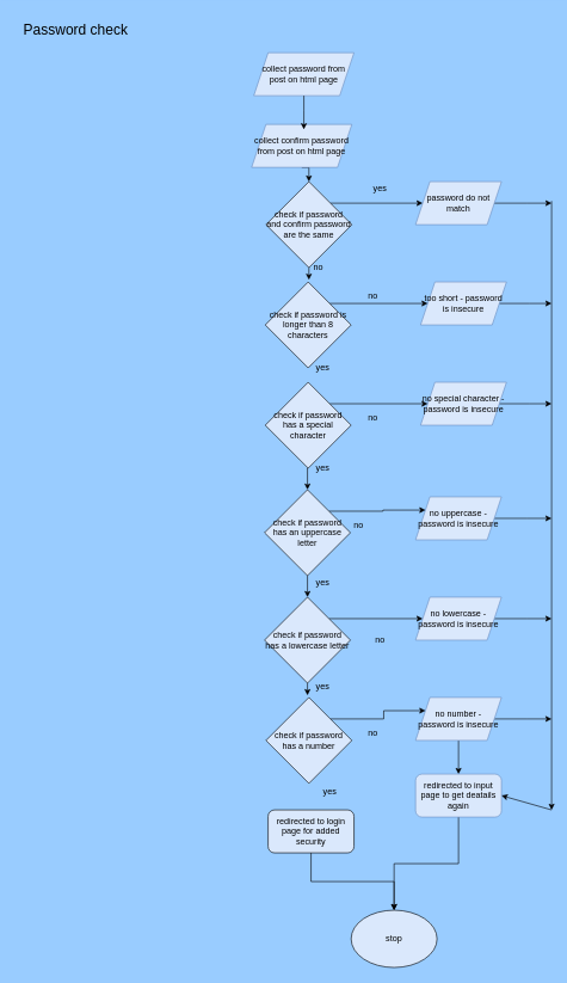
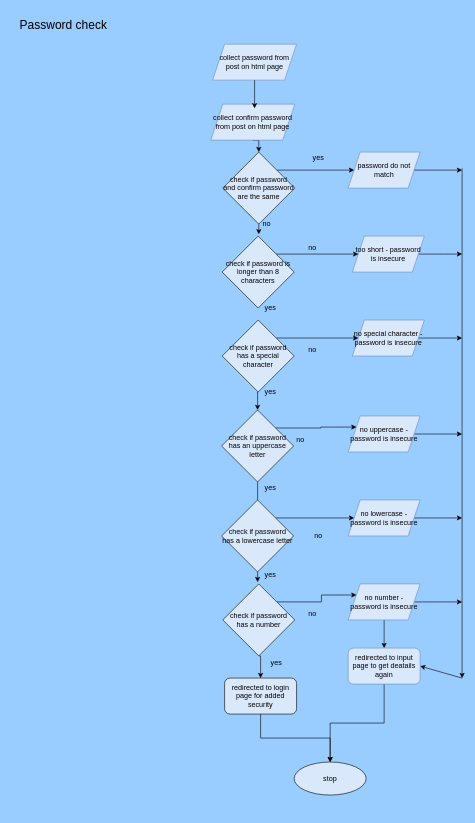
  <mxCell id="0" />
  <mxCell id="1" parent="0" />
  <mxCell id="2" value="&lt;font style=&quot;font-size: 20px;&quot;&gt;Password check&lt;/font&gt;" style="text;html=1;align=center;verticalAlign=middle;resizable=0;points=[];autosize=1;strokeColor=none;fillColor=none;" parent="1" vertex="1"><mxGeometry x="20" y="20" width="170" height="40" as="geometry" /></mxCell>
  <mxCell id="3" value="collect password from post on html page" style="shape=parallelogram;perimeter=parallelogramPerimeter;whiteSpace=wrap;html=1;fixedSize=1;fillColor=#dae8fc;strokeColor=#6c8ebf;" parent="1" vertex="1"><mxGeometry x="354" y="73" width="140" height="60" as="geometry" /></mxCell>
  <mxCell id="4" style="edgeStyle=orthogonalEdgeStyle;rounded=0;orthogonalLoop=1;jettySize=auto;html=1;exitX=1;exitY=0;exitDx=0;exitDy=0;entryX=0;entryY=0.5;entryDx=0;entryDy=0;fillColor=#dae8fc;strokeColor=#000000;" parent="1" source="5" target="7" edge="1"><mxGeometry relative="1" as="geometry" /></mxCell>
  <mxCell id="5" value="check if password is longer than 8 characters" style="rhombus;whiteSpace=wrap;html=1;fillColor=#dae8fc;strokeColor=#000000;" parent="1" vertex="1"><mxGeometry x="370" y="393" width="120" height="120" as="geometry" /></mxCell>
  <mxCell id="6" style="edgeStyle=orthogonalEdgeStyle;rounded=0;orthogonalLoop=1;jettySize=auto;html=1;exitX=1;exitY=0.5;exitDx=0;exitDy=0;" parent="1" source="7" edge="1"><mxGeometry relative="1" as="geometry"><mxPoint x="770" y="423" as="targetPoint" /></mxGeometry></mxCell>
  <mxCell id="7" value="too short - password is insecure" style="shape=parallelogram;perimeter=parallelogramPerimeter;whiteSpace=wrap;html=1;fixedSize=1;fillColor=#dae8fc;strokeColor=#6c8ebf;" parent="1" vertex="1"><mxGeometry x="587" y="393" width="120" height="60" as="geometry" /></mxCell>
  <mxCell id="8" style="edgeStyle=orthogonalEdgeStyle;rounded=0;orthogonalLoop=1;jettySize=auto;html=1;exitX=1;exitY=0;exitDx=0;exitDy=0;entryX=0;entryY=0.5;entryDx=0;entryDy=0;fillColor=#dae8fc;strokeColor=#000000;" parent="1" source="10" target="12" edge="1"><mxGeometry relative="1" as="geometry" /></mxCell>
  <mxCell id="9" style="edgeStyle=orthogonalEdgeStyle;rounded=0;orthogonalLoop=1;jettySize=auto;html=1;exitX=0.5;exitY=1;exitDx=0;exitDy=0;entryX=0.5;entryY=0;entryDx=0;entryDy=0;fillColor=#dae8fc;strokeColor=#000000;" parent="1" source="10" target="15" edge="1"><mxGeometry relative="1" as="geometry" /></mxCell>
  <mxCell id="10" value="check if password has a special character" style="rhombus;whiteSpace=wrap;html=1;fillColor=#dae8fc;strokeColor=#000000;" parent="1" vertex="1"><mxGeometry x="370" y="533" width="120" height="120" as="geometry" /></mxCell>
  <mxCell id="11" style="edgeStyle=orthogonalEdgeStyle;rounded=0;orthogonalLoop=1;jettySize=auto;html=1;exitX=1;exitY=0.5;exitDx=0;exitDy=0;" parent="1" source="12" edge="1"><mxGeometry relative="1" as="geometry"><mxPoint x="770" y="563" as="targetPoint" /></mxGeometry></mxCell>
  <mxCell id="12" value="no special character - password is insecure" style="shape=parallelogram;perimeter=parallelogramPerimeter;whiteSpace=wrap;html=1;fixedSize=1;fillColor=#dae8fc;strokeColor=#6c8ebf;" parent="1" vertex="1"><mxGeometry x="587" y="533" width="120" height="60" as="geometry" /></mxCell>
  <mxCell id="13" style="edgeStyle=orthogonalEdgeStyle;rounded=0;orthogonalLoop=1;jettySize=auto;html=1;exitX=1;exitY=0;exitDx=0;exitDy=0;entryX=0;entryY=0.25;entryDx=0;entryDy=0;fillColor=#dae8fc;strokeColor=#000000;" parent="1" source="15" target="17" edge="1"><mxGeometry relative="1" as="geometry" /></mxCell>
- <mxCell id="14" style="edgeStyle=orthogonalEdgeStyle;rounded=0;orthogonalLoop=1;jettySize=auto;html=1;exitX=0.5;exitY=1;exitDx=0;exitDy=0;entryX=0.5;entryY=0;entryDx=0;entryDy=0;fillColor=#dae8fc;strokeColor=#000000;" parent="1" source="15" target="20" edge="1"><mxGeometry relative="1" as="geometry" /></mxCell>
+ <mxCell id="14" style="edgeStyle=orthogonalEdgeStyle;rounded=0;orthogonalLoop=1;jettySize=auto;html=1;exitX=0.5;exitY=1;exitDx=0;exitDy=0;entryX=0.5;entryY=0;entryDx=0;entryDy=0;fillColor=#dae8fc;strokeColor=#000000;endArrow=none;" parent="1" source="15" target="20" edge="1"><mxGeometry relative="1" as="geometry" /></mxCell>
  <mxCell id="15" value="check if password has an uppercase letter" style="rhombus;whiteSpace=wrap;html=1;fillColor=#dae8fc;strokeColor=#000000;" parent="1" vertex="1"><mxGeometry x="369" y="683" width="120" height="120" as="geometry" /></mxCell>
  <mxCell id="16" style="edgeStyle=orthogonalEdgeStyle;rounded=0;orthogonalLoop=1;jettySize=auto;html=1;exitX=1;exitY=0.5;exitDx=0;exitDy=0;" parent="1" source="17" edge="1"><mxGeometry relative="1" as="geometry"><mxPoint x="770" y="723" as="targetPoint" /></mxGeometry></mxCell>
  <mxCell id="17" value="no uppercase - password is insecure" style="shape=parallelogram;perimeter=parallelogramPerimeter;whiteSpace=wrap;html=1;fixedSize=1;fillColor=#dae8fc;strokeColor=#6c8ebf;" parent="1" vertex="1"><mxGeometry x="580" y="693" width="120" height="60" as="geometry" /></mxCell>
  <mxCell id="18" style="edgeStyle=orthogonalEdgeStyle;rounded=0;orthogonalLoop=1;jettySize=auto;html=1;exitX=1;exitY=0;exitDx=0;exitDy=0;fillColor=#dae8fc;strokeColor=#000000;" parent="1" source="20" target="22" edge="1"><mxGeometry relative="1" as="geometry" /></mxCell>
  <mxCell id="19" style="edgeStyle=orthogonalEdgeStyle;rounded=0;orthogonalLoop=1;jettySize=auto;html=1;exitX=0.5;exitY=1;exitDx=0;exitDy=0;fillColor=#dae8fc;strokeColor=#000000;" parent="1" source="20" edge="1"><mxGeometry relative="1" as="geometry"><mxPoint x="429" y="970" as="targetPoint" /></mxGeometry></mxCell>
  <mxCell id="20" value="check if password has a lowercase letter" style="rhombus;whiteSpace=wrap;html=1;fillColor=#dae8fc;strokeColor=#000000;" parent="1" vertex="1"><mxGeometry x="369" y="833" width="120" height="120" as="geometry" /></mxCell>
  <mxCell id="21" style="edgeStyle=orthogonalEdgeStyle;rounded=0;orthogonalLoop=1;jettySize=auto;html=1;exitX=1;exitY=0.5;exitDx=0;exitDy=0;" parent="1" source="22" edge="1"><mxGeometry relative="1" as="geometry"><mxPoint x="770" y="863" as="targetPoint" /></mxGeometry></mxCell>
  <mxCell id="22" value="no lowercase - password is insecure" style="shape=parallelogram;perimeter=parallelogramPerimeter;whiteSpace=wrap;html=1;fixedSize=1;fillColor=#dae8fc;strokeColor=#6c8ebf;" parent="1" vertex="1"><mxGeometry x="580" y="833" width="120" height="60" as="geometry" /></mxCell>
  <mxCell id="23" style="edgeStyle=orthogonalEdgeStyle;rounded=0;orthogonalLoop=1;jettySize=auto;html=1;exitX=1;exitY=0;exitDx=0;exitDy=0;entryX=0;entryY=0.25;entryDx=0;entryDy=0;fillColor=#dae8fc;strokeColor=#000000;" parent="1" source="25" target="28" edge="1"><mxGeometry relative="1" as="geometry" /></mxCell>
+ <mxCell id="24" style="edgeStyle=orthogonalEdgeStyle;rounded=0;orthogonalLoop=1;jettySize=auto;html=1;exitX=0.5;exitY=1;exitDx=0;exitDy=0;entryX=0.5;entryY=0;entryDx=0;entryDy=0;fillColor=#dae8fc;strokeColor=#000000;" parent="1" source="25" target="39" edge="1"><mxGeometry relative="1" as="geometry" /></mxCell>
  <mxCell id="25" value="check if password has a number" style="rhombus;whiteSpace=wrap;html=1;fillColor=#dae8fc;strokeColor=#000000;" parent="1" vertex="1"><mxGeometry x="371" y="973" width="120" height="120" as="geometry" /></mxCell>
  <mxCell id="26" style="edgeStyle=orthogonalEdgeStyle;rounded=0;orthogonalLoop=1;jettySize=auto;html=1;exitX=0.5;exitY=1;exitDx=0;exitDy=0;entryX=0.5;entryY=0;entryDx=0;entryDy=0;fillColor=#dae8fc;strokeColor=#000000;" parent="1" source="28" target="37" edge="1"><mxGeometry relative="1" as="geometry" /></mxCell>
  <mxCell id="27" style="edgeStyle=orthogonalEdgeStyle;rounded=0;orthogonalLoop=1;jettySize=auto;html=1;exitX=1;exitY=0.5;exitDx=0;exitDy=0;" parent="1" source="28" edge="1"><mxGeometry relative="1" as="geometry"><mxPoint x="770" y="1003" as="targetPoint" /></mxGeometry></mxCell>
  <mxCell id="28" value="no number - password is insecure" style="shape=parallelogram;perimeter=parallelogramPerimeter;whiteSpace=wrap;html=1;fixedSize=1;fillColor=#dae8fc;strokeColor=#6c8ebf;" parent="1" vertex="1"><mxGeometry x="580" y="973" width="120" height="60" as="geometry" /></mxCell>
  <mxCell id="29" style="edgeStyle=orthogonalEdgeStyle;rounded=0;orthogonalLoop=1;jettySize=auto;html=1;exitX=0.5;exitY=1;exitDx=0;exitDy=0;entryX=0.5;entryY=0;entryDx=0;entryDy=0;fillColor=#dae8fc;strokeColor=#000000;" parent="1" source="30" target="33" edge="1"><mxGeometry relative="1" as="geometry" /></mxCell>
  <mxCell id="30" value="collect confirm password from post on html page" style="shape=parallelogram;perimeter=parallelogramPerimeter;whiteSpace=wrap;html=1;fixedSize=1;fillColor=#dae8fc;strokeColor=#6c8ebf;" parent="1" vertex="1"><mxGeometry x="351" y="173" width="140" height="60" as="geometry" /></mxCell>
  <mxCell id="31" style="edgeStyle=orthogonalEdgeStyle;rounded=0;orthogonalLoop=1;jettySize=auto;html=1;exitX=1;exitY=0;exitDx=0;exitDy=0;fillColor=#dae8fc;strokeColor=#000000;" parent="1" source="33" target="35" edge="1"><mxGeometry relative="1" as="geometry" /></mxCell>
  <mxCell id="32" style="edgeStyle=orthogonalEdgeStyle;rounded=0;orthogonalLoop=1;jettySize=auto;html=1;exitX=0.5;exitY=1;exitDx=0;exitDy=0;fillColor=#dae8fc;strokeColor=#000000;" parent="1" source="33" edge="1"><mxGeometry relative="1" as="geometry"><mxPoint x="431" y="390" as="targetPoint" /></mxGeometry></mxCell>
  <mxCell id="33" value="check if password and confirm password are the same " style="rhombus;whiteSpace=wrap;html=1;fillColor=#dae8fc;strokeColor=#000000;" parent="1" vertex="1"><mxGeometry x="371" y="253" width="120" height="120" as="geometry" /></mxCell>
  <mxCell id="34" style="edgeStyle=orthogonalEdgeStyle;rounded=0;orthogonalLoop=1;jettySize=auto;html=1;exitX=1;exitY=0.5;exitDx=0;exitDy=0;" parent="1" source="35" edge="1"><mxGeometry relative="1" as="geometry"><mxPoint x="770" y="283" as="targetPoint" /></mxGeometry></mxCell>
  <mxCell id="35" value="password do not match" style="shape=parallelogram;perimeter=parallelogramPerimeter;whiteSpace=wrap;html=1;fixedSize=1;fillColor=#dae8fc;strokeColor=#6c8ebf;" parent="1" vertex="1"><mxGeometry x="580" y="253" width="120" height="60" as="geometry" /></mxCell>
  <mxCell id="36" style="edgeStyle=orthogonalEdgeStyle;rounded=0;orthogonalLoop=1;jettySize=auto;html=1;exitX=0.5;exitY=1;exitDx=0;exitDy=0;fillColor=#dae8fc;strokeColor=#000000;" parent="1" source="37" target="40" edge="1"><mxGeometry relative="1" as="geometry" /></mxCell>
  <mxCell id="37" value="redirected to input page to get deatails again" style="rounded=1;whiteSpace=wrap;html=1;fillColor=#dae8fc;strokeColor=#6c8ebf;" parent="1" vertex="1"><mxGeometry x="580" y="1080" width="120" height="60" as="geometry" /></mxCell>
  <mxCell id="38" style="edgeStyle=orthogonalEdgeStyle;rounded=0;orthogonalLoop=1;jettySize=auto;html=1;exitX=0.5;exitY=1;exitDx=0;exitDy=0;fillColor=#dae8fc;strokeColor=#000000;" parent="1" source="39" target="40" edge="1"><mxGeometry relative="1" as="geometry" /></mxCell>
  <mxCell id="39" value="redirected to login page for added security" style="rounded=1;whiteSpace=wrap;html=1;fillColor=#dae8fc;strokeColor=#000000;" parent="1" vertex="1"><mxGeometry x="374" y="1130" width="120" height="60" as="geometry" /></mxCell>
- <mxCell id="40" value="stop" style="ellipse;whiteSpace=wrap;html=1;fillColor=#dae8fc;strokeColor=#000000;" parent="1" vertex="1"><mxGeometry x="490" y="1270" width="120" height="80" as="geometry" /></mxCell>
+ <mxCell id="40" value="stop" style="ellipse;whiteSpace=wrap;html=1;fillColor=#dae8fc;strokeColor=#000000;" parent="1" vertex="1"><mxGeometry x="490" y="1270" width="120" height="55" as="geometry" /></mxCell>
  <mxCell id="41" style="edgeStyle=orthogonalEdgeStyle;rounded=0;orthogonalLoop=1;jettySize=auto;html=1;exitX=0.5;exitY=1;exitDx=0;exitDy=0;entryX=0.521;entryY=0.117;entryDx=0;entryDy=0;entryPerimeter=0;fillColor=#dae8fc;strokeColor=#000000;" parent="1" source="3" target="30" edge="1"><mxGeometry relative="1" as="geometry" /></mxCell>
  <mxCell id="42" value="" style="endArrow=classic;html=1;rounded=0;" parent="1" edge="1"><mxGeometry width="50" height="50" relative="1" as="geometry"><mxPoint x="770" y="280" as="sourcePoint" /><mxPoint x="770" y="1130" as="targetPoint" /></mxGeometry></mxCell>
  <mxCell id="43" value="" style="endArrow=classic;html=1;rounded=0;entryX=1;entryY=0.5;entryDx=0;entryDy=0;" parent="1" target="37" edge="1"><mxGeometry width="50" height="50" relative="1" as="geometry"><mxPoint x="770" y="1130" as="sourcePoint" /><mxPoint x="450" y="1060" as="targetPoint" /></mxGeometry></mxCell>
  <mxCell id="44" value="yes" style="text;html=1;align=center;verticalAlign=middle;resizable=0;points=[];autosize=1;strokeColor=none;fillColor=none;" vertex="1" parent="1"><mxGeometry x="510" y="248" width="40" height="30" as="geometry" /></mxCell>
  <mxCell id="45" value="no" style="text;html=1;align=center;verticalAlign=middle;resizable=0;points=[];autosize=1;strokeColor=none;fillColor=none;" vertex="1" parent="1"><mxGeometry x="424" y="358" width="40" height="30" as="geometry" /></mxCell>
  <mxCell id="46" value="no" style="text;html=1;align=center;verticalAlign=middle;resizable=0;points=[];autosize=1;strokeColor=none;fillColor=none;" vertex="1" parent="1"><mxGeometry x="500" y="398" width="40" height="30" as="geometry" /></mxCell>
  <mxCell id="47" value="yes" style="text;html=1;align=center;verticalAlign=middle;resizable=0;points=[];autosize=1;strokeColor=none;fillColor=none;" vertex="1" parent="1"><mxGeometry x="430" y="498" width="40" height="30" as="geometry" /></mxCell>
  <mxCell id="48" value="no" style="text;html=1;align=center;verticalAlign=middle;resizable=0;points=[];autosize=1;strokeColor=none;fillColor=none;" vertex="1" parent="1"><mxGeometry x="500" y="568" width="40" height="30" as="geometry" /></mxCell>
  <mxCell id="49" value="yes" style="text;html=1;align=center;verticalAlign=middle;resizable=0;points=[];autosize=1;strokeColor=none;fillColor=none;" vertex="1" parent="1"><mxGeometry x="430" y="638" width="40" height="30" as="geometry" /></mxCell>
  <mxCell id="50" value="no" style="text;html=1;align=center;verticalAlign=middle;resizable=0;points=[];autosize=1;strokeColor=none;fillColor=none;" vertex="1" parent="1"><mxGeometry x="480" y="718" width="40" height="30" as="geometry" /></mxCell>
  <mxCell id="51" value="yes" style="text;html=1;align=center;verticalAlign=middle;resizable=0;points=[];autosize=1;strokeColor=none;fillColor=none;" vertex="1" parent="1"><mxGeometry x="430" y="798" width="40" height="30" as="geometry" /></mxCell>
  <mxCell id="52" value="yes" style="text;html=1;align=center;verticalAlign=middle;resizable=0;points=[];autosize=1;strokeColor=none;fillColor=none;" vertex="1" parent="1"><mxGeometry x="430" y="943" width="40" height="30" as="geometry" /></mxCell>
  <mxCell id="53" value="no" style="text;html=1;align=center;verticalAlign=middle;resizable=0;points=[];autosize=1;strokeColor=none;fillColor=none;" vertex="1" parent="1"><mxGeometry x="510" y="878" width="40" height="30" as="geometry" /></mxCell>
  <mxCell id="54" value="yes" style="text;html=1;align=center;verticalAlign=middle;resizable=0;points=[];autosize=1;strokeColor=none;fillColor=none;" vertex="1" parent="1"><mxGeometry x="440" y="1090" width="40" height="30" as="geometry" /></mxCell>
  <mxCell id="55" value="no" style="text;html=1;align=center;verticalAlign=middle;resizable=0;points=[];autosize=1;strokeColor=none;fillColor=none;" vertex="1" parent="1"><mxGeometry x="500" y="1008" width="40" height="30" as="geometry" /></mxCell>
